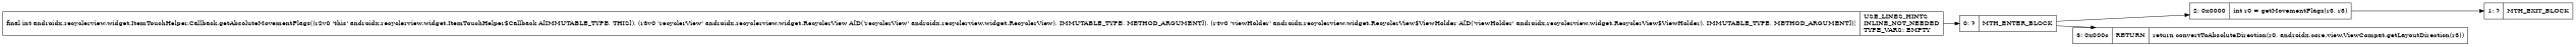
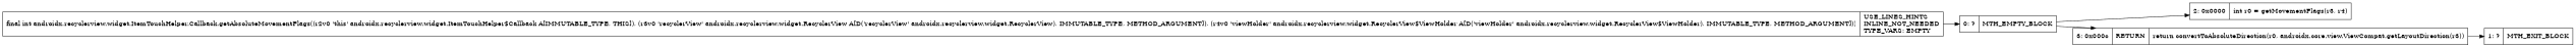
  digraph {
    rankdir=LR
    node [shape=record]
-   n1 [label="{0\:\ ?|MTH_ENTER_BLOCK\l}"]
-   n2 [label="{2\:\ 0x0000|int r0 = getMovementFlags(r3, r3)\l}"]
+   n1 [label="{0\:\ ?|MTH_EMPTY_BLOCK\l}"]
+   n2 [label="{2\:\ 0x0000|int r0 = getMovementFlags(r3, r4)\l}"]
    n3 [label="{3\:\ 0x000c|RETURN\l|return convertToAbsoluteDirection(r0, androidx.core.view.ViewCompat.getLayoutDirection(r3))\l}"]
    n4 [label="{1\:\ ?|MTH_EXIT_BLOCK\l}"]
    n5 [label="{final int androidx.recyclerview.widget.ItemTouchHelper.Callback.getAbsoluteMovementFlags((r2v0 'this' androidx.recyclerview.widget.ItemTouchHelper$Callback A[IMMUTABLE_TYPE, THIS]), (r3v0 'recyclerView' androidx.recyclerview.widget.RecyclerView A[D('recyclerView' androidx.recyclerview.widget.RecyclerView), IMMUTABLE_TYPE, METHOD_ARGUMENT]), (r4v0 'viewHolder' androidx.recyclerview.widget.RecyclerView$ViewHolder A[D('viewHolder' androidx.recyclerview.widget.RecyclerView$ViewHolder), IMMUTABLE_TYPE, METHOD_ARGUMENT]))  | USE_LINES_HINTS\lINLINE_NOT_NEEDED\lTYPE_VARS: EMPTY\l}"]
    n1 -> n2
    n1 -> n3
-   n2 -> n4
+   n3 -> n4
    n5 -> n1
  }
